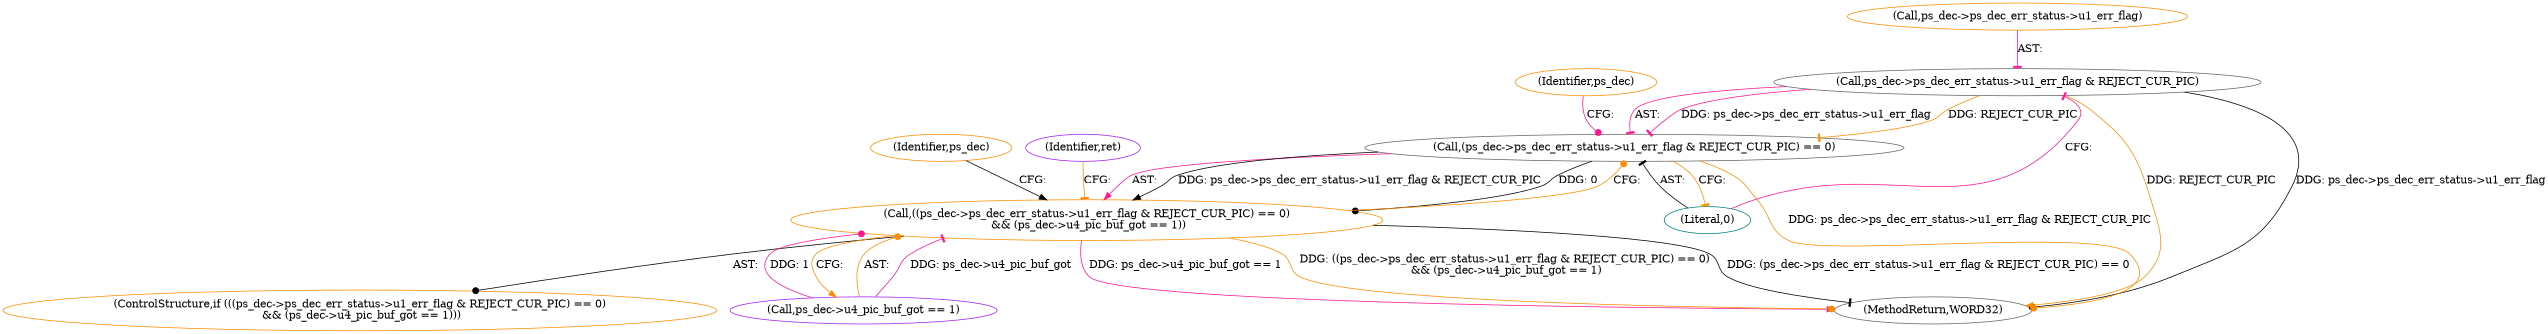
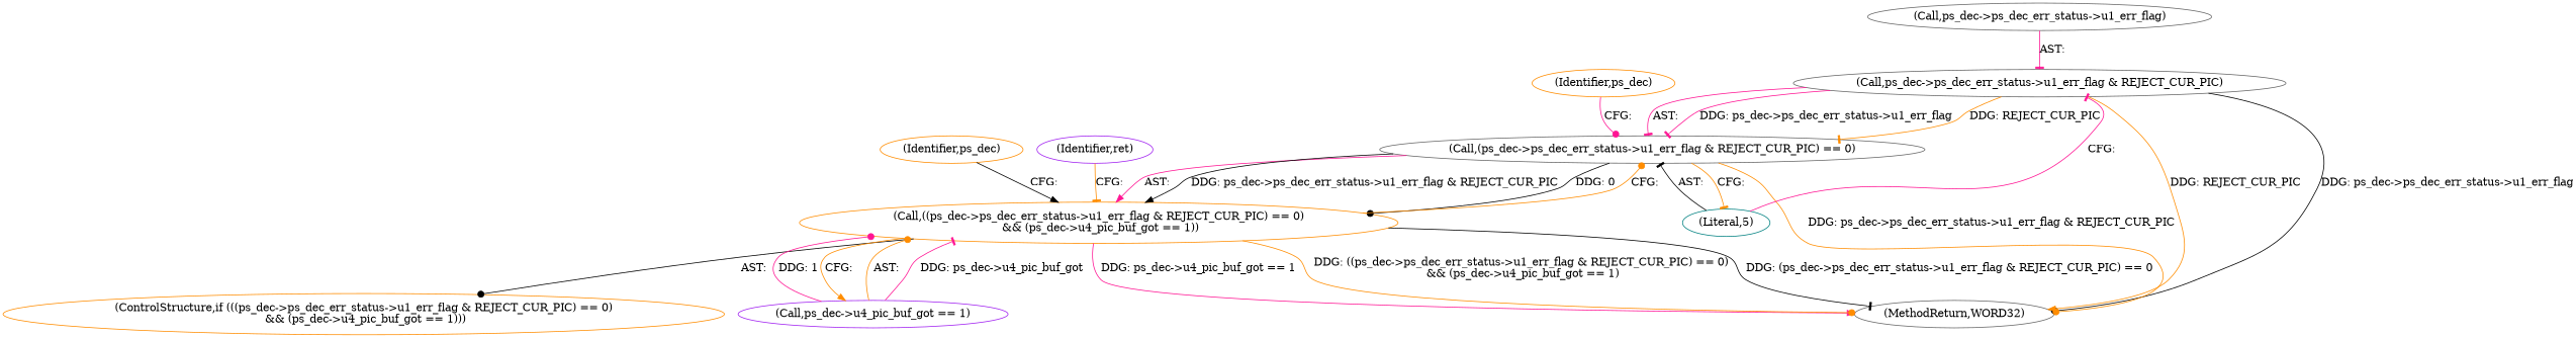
  digraph {
    node [color=gray40]
    edge [arrowhead=tee color=deeppink]
    n1 [label="(Call,ps_dec->ps_dec_err_status->u1_err_flag & REJECT_CUR_PIC)"]
    n2 [label="(Call,(ps_dec->ps_dec_err_status->u1_err_flag & REJECT_CUR_PIC) == 0)"]
    n3 [label="(MethodReturn,WORD32)"]
    n4 [color=darkorange label="(Call,((ps_dec->ps_dec_err_status->u1_err_flag & REJECT_CUR_PIC) == 0)\n && (ps_dec->u4_pic_buf_got == 1))"]
-   n5 [color=teal label="(Literal,0)"]
+   n5 [color=teal label="(Literal,5)"]
    n6 [color=darkorange label="(ControlStructure,if (((ps_dec->ps_dec_err_status->u1_err_flag & REJECT_CUR_PIC) == 0)\n && (ps_dec->u4_pic_buf_got == 1)))"]
    n7 [color=purple label="(Call,ps_dec->u4_pic_buf_got == 1)"]
-   n8 [color=darkorange label="(Call,ps_dec->ps_dec_err_status->u1_err_flag)"]
+   n8 [label="(Call,ps_dec->ps_dec_err_status->u1_err_flag)"]
    n9 [color=darkorange label="(Identifier,ps_dec)"]
    n10 [color=darkorange label="(Identifier,ps_dec)"]
    n11 [color=purple label="(Identifier,ret)"]
    n1 -> n2 [label="AST: "]
    n1 -> n2 [label="DDG: ps_dec->ps_dec_err_status->u1_err_flag"]
    n1 -> n2 [color=darkorange label="DDG: REJECT_CUR_PIC"]
    n1 -> n3 [arrowhead=dot color=black label="DDG: ps_dec->ps_dec_err_status->u1_err_flag"]
    n1 -> n3 [arrowhead=normal color=darkorange label="DDG: REJECT_CUR_PIC"]
    n2 -> n3 [arrowhead=dot color=darkorange label="DDG: ps_dec->ps_dec_err_status->u1_err_flag & REJECT_CUR_PIC"]
    n2 -> n4 [arrowhead=normal label="AST: "]
    n2 -> n4 [arrowhead=normal color=black label="DDG: ps_dec->ps_dec_err_status->u1_err_flag & REJECT_CUR_PIC"]
    n2 -> n4 [arrowhead=dot color=black label="DDG: 0"]
    n2 -> n5 [color=darkorange label="CFG: "]
    n4 -> n2 [arrowhead=dot color=darkorange label="CFG: "]
    n4 -> n3 [arrowhead=normal label="DDG: ps_dec->u4_pic_buf_got == 1"]
    n4 -> n3 [arrowhead=dot color=darkorange label="DDG: ((ps_dec->ps_dec_err_status->u1_err_flag & REJECT_CUR_PIC) == 0)\n && (ps_dec->u4_pic_buf_got == 1)"]
    n4 -> n3 [color=black label="DDG: (ps_dec->ps_dec_err_status->u1_err_flag & REJECT_CUR_PIC) == 0"]
    n4 -> n6 [arrowhead=dot color=black label="AST: "]
    n4 -> n7 [arrowhead=normal color=darkorange label="CFG: "]
    n5 -> n1 [label="CFG: "]
    n5 -> n2 [color=black label="AST: "]
    n7 -> n4 [arrowhead=dot color=darkorange label="AST: "]
    n7 -> n4 [label="DDG: ps_dec->u4_pic_buf_got"]
    n7 -> n4 [arrowhead=dot label="DDG: 1"]
    n8 -> n1 [label="AST: "]
    n9 -> n2 [arrowhead=dot label="CFG: "]
    n10 -> n4 [arrowhead=normal color=black label="CFG: "]
    n11 -> n4 [color=darkorange label="CFG: "]
  }
